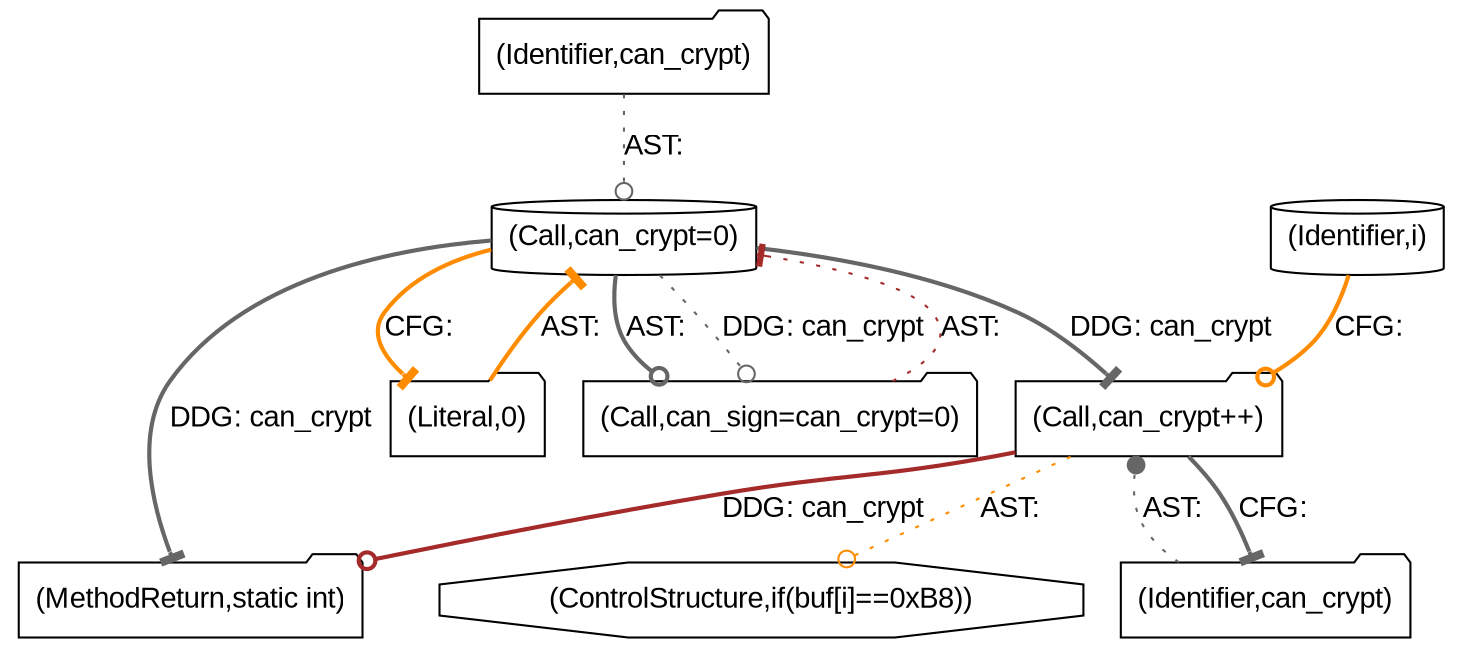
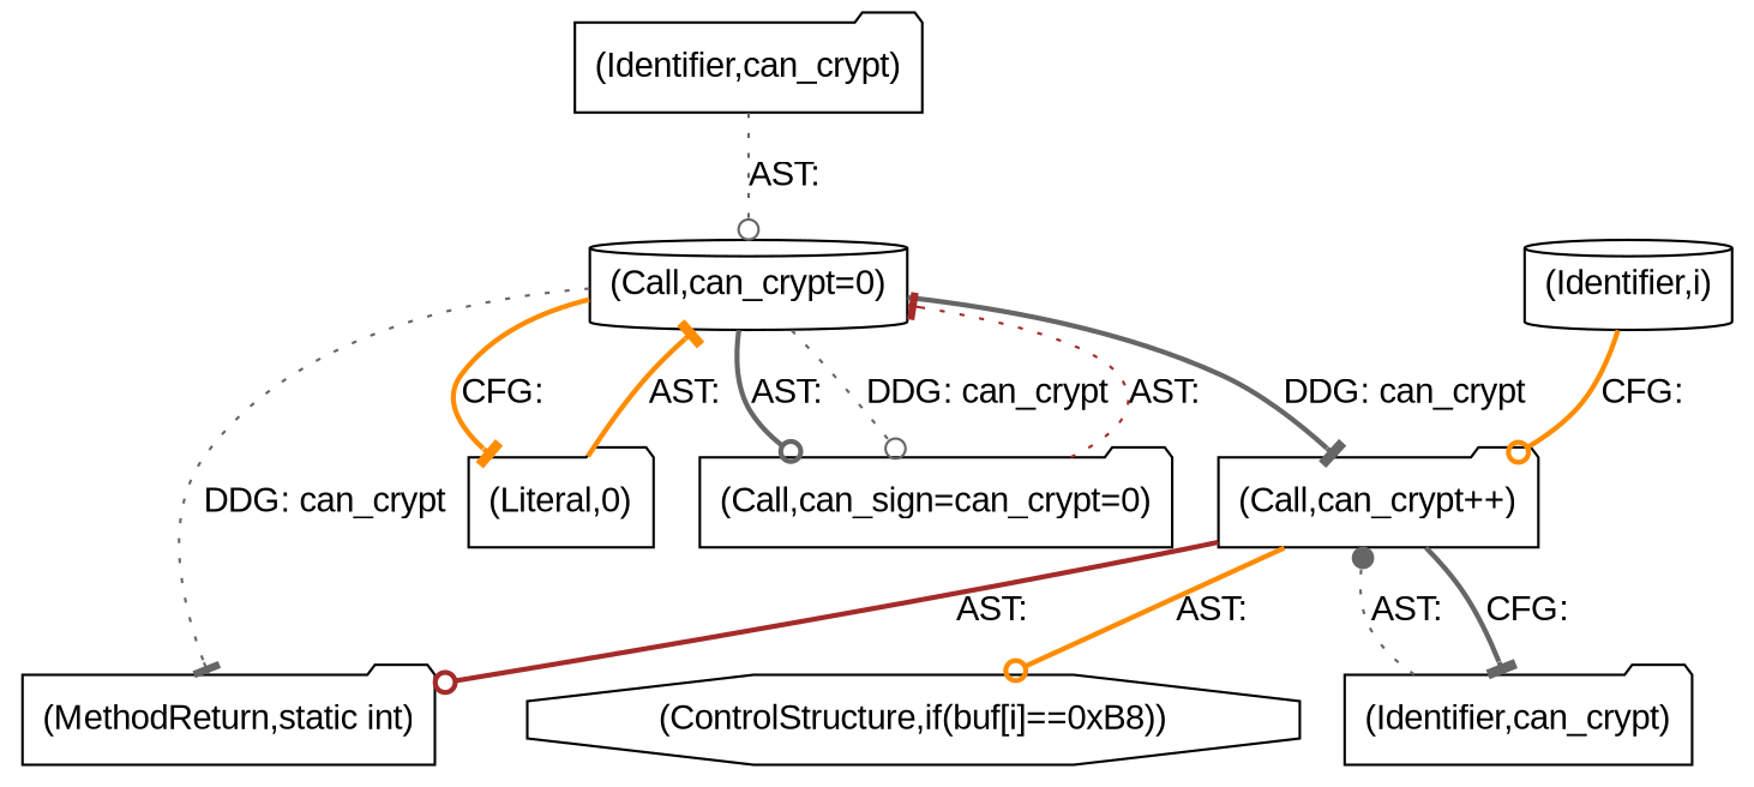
  digraph {
    fontname="Liberation Sans"
    node [fontname="Liberation Sans" shape=folder]
    edge [arrowhead=tee color=gray40 fontname="Liberation Sans" style=bold]
    n1 [label="(Call,can_crypt++)"]
    n2 [label="(Identifier,can_crypt)"]
    n3 [label="(ControlStructure,if(buf[i]==0xB8))" shape=octagon]
    n4 [label="(MethodReturn,static int)"]
    n5 [label="(Call,can_crypt=0)" shape=cylinder]
    n6 [label="(Literal,0)"]
    n7 [label="(Call,can_sign=can_crypt=0)"]
    n8 [label="(Identifier,i)" shape=cylinder]
    n9 [label="(Identifier,can_crypt)"]
    n1 -> n2 [label="CFG: "]
-   n1 -> n3 [arrowhead=odot color=darkorange label="AST: " style=dotted]
-   n1 -> n4 [arrowhead=odot color=brown label="DDG: can_crypt"]
+   n1 -> n3 [arrowhead=odot color=darkorange label="AST: "]
+   n1 -> n4 [arrowhead=odot color=brown label="AST: "]
    n2 -> n1 [arrowhead=dot label="AST: " style=dotted]
    n5 -> n1 [label="DDG: can_crypt"]
-   n5 -> n4 [label="DDG: can_crypt"]
+   n5 -> n4 [label="DDG: can_crypt" style=dotted]
    n5 -> n6 [color=darkorange label="CFG: "]
    n5 -> n7 [arrowhead=odot label="AST: "]
    n5 -> n7 [arrowhead=odot label="DDG: can_crypt" style=dotted]
    n6 -> n5 [color=darkorange label="AST: "]
    n7 -> n5 [color=brown label="AST: " style=dotted]
    n8 -> n1 [arrowhead=odot color=darkorange label="CFG: "]
    n9 -> n5 [arrowhead=odot label="AST: " style=dotted]
  }
